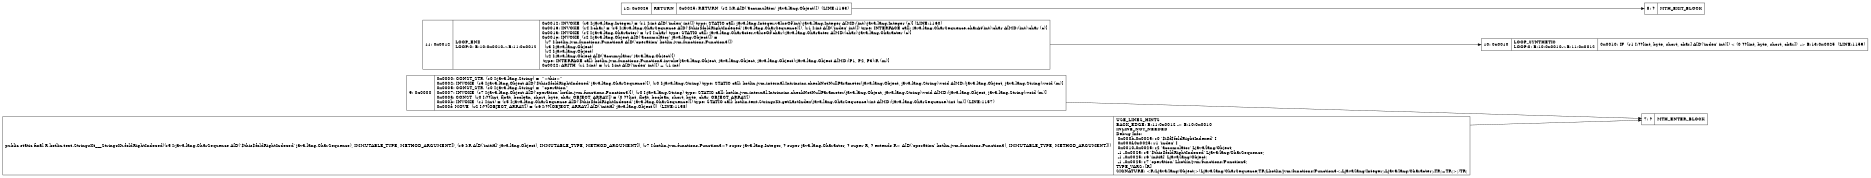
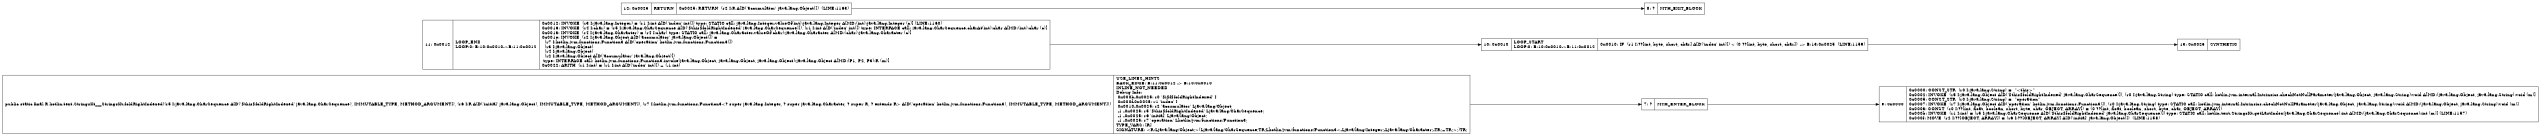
  digraph {
    rankdir=LR
    node [shape=record]
    n1 [label="{7\:\ ?|MTH_ENTER_BLOCK\l}"]
    n2 [label="{9\:\ 0x0000|0x0000: CONST_STR  (r0 I:java.lang.String) =  \"\<this\>\" \l0x0002: INVOKE  (r5 I:java.lang.Object A[D('$this$foldRightIndexed' java.lang.CharSequence)]), (r0 I:java.lang.String) type: STATIC call: kotlin.jvm.internal.Intrinsics.checkNotNullParameter(java.lang.Object, java.lang.String):void A[MD:(java.lang.Object, java.lang.String):void (m)]\l0x0005: CONST_STR  (r0 I:java.lang.String) =  \"operation\" \l0x0007: INVOKE  (r7 I:java.lang.Object A[D('operation' kotlin.jvm.functions.Function3)]), (r0 I:java.lang.String) type: STATIC call: kotlin.jvm.internal.Intrinsics.checkNotNullParameter(java.lang.Object, java.lang.String):void A[MD:(java.lang.Object, java.lang.String):void (m)]\l0x000a: CONST  (r0 I:??[int, float, boolean, short, byte, char, OBJECT, ARRAY]) = (0 ??[int, float, boolean, short, byte, char, OBJECT, ARRAY]) \l0x000b: INVOKE  (r1 I:int) = (r5 I:java.lang.CharSequence A[D('$this$foldRightIndexed' java.lang.CharSequence)]) type: STATIC call: kotlin.text.StringsKt.getLastIndex(java.lang.CharSequence):int A[MD:(java.lang.CharSequence):int (m)] (LINE:1157)\l0x000f: MOVE  (r2 I:??[OBJECT, ARRAY]) = (r6 I:??[OBJECT, ARRAY] A[D('initial' java.lang.Object)])  (LINE:1158)\l}"]
-   n3 [label="{10\:\ 0x0010|LOOP_SYNTHETIC\lLOOP:0: B:10:0x0010\-\>B:11:0x0012\l|0x0010: IF  (r1 I:??[int, byte, short, char] A[D('index' int)]) \< (0 ??[int, byte, short, char])  \-\> B:13:0x0025  (LINE:1159)\l}"]
+   n3 [label="{10\:\ 0x0010|LOOP_START\lLOOP:0: B:10:0x0010\-\>B:11:0x0012\l|0x0010: IF  (r1 I:??[int, byte, short, char] A[D('index' int)]) \< (0 ??[int, byte, short, char])  \-\> B:13:0x0025  (LINE:1159)\l}"]
+   n4 [label="{13\:\ 0x0025|SYNTHETIC\l}"]
    n5 [label="{11\:\ 0x0012|LOOP_END\lLOOP:0: B:10:0x0010\-\>B:11:0x0012\l|0x0012: INVOKE  (r3 I:java.lang.Integer) = (r1 I:int A[D('index' int)]) type: STATIC call: java.lang.Integer.valueOf(int):java.lang.Integer A[MD:(int):java.lang.Integer (c)] (LINE:1160)\l0x0016: INVOKE  (r4 I:char) = (r5 I:java.lang.CharSequence A[D('$this$foldRightIndexed' java.lang.CharSequence)]), (r1 I:int A[D('index' int)]) type: INTERFACE call: java.lang.CharSequence.charAt(int):char A[MD:(int):char (c)]\l0x001a: INVOKE  (r4 I:java.lang.Character) = (r4 I:char) type: STATIC call: java.lang.Character.valueOf(char):java.lang.Character A[MD:(char):java.lang.Character (c)]\l0x001e: INVOKE  (r2 I:java.lang.Object A[D('accumulator' java.lang.Object)]) = \l  (r7 I:kotlin.jvm.functions.Function3 A[D('operation' kotlin.jvm.functions.Function3)])\l  (r3 I:java.lang.Object)\l  (r4 I:java.lang.Object)\l  (r2 I:java.lang.Object A[D('accumulator' java.lang.Object)])\l type: INTERFACE call: kotlin.jvm.functions.Function3.invoke(java.lang.Object, java.lang.Object, java.lang.Object):java.lang.Object A[MD:(P1, P2, P3):R (m)]\l0x0022: ARITH  (r1 I:int) = (r1 I:int A[D('index' int)]) + (\-1 int) \l}"]
    n6 [label="{12\:\ 0x0025|RETURN\l|0x0025: RETURN  (r2 I:R A[D('accumulator' java.lang.Object)])  (LINE:1163)\l}"]
    n7 [label="{8\:\ ?|MTH_EXIT_BLOCK\l}"]
    n8 [label="{public static final R kotlin.text.StringsKt___StringsKt.foldRightIndexed((r5 I:java.lang.CharSequence A[D('$this$foldRightIndexed' java.lang.CharSequence), IMMUTABLE_TYPE, METHOD_ARGUMENT]), (r6 I:R A[D('initial' java.lang.Object), IMMUTABLE_TYPE, METHOD_ARGUMENT]), (r7 I:kotlin.jvm.functions.Function3\<? super java.lang.Integer, ? super java.lang.Character, ? super R, ? extends R\> A[D('operation' kotlin.jvm.functions.Function3), IMMUTABLE_TYPE, METHOD_ARGUMENT]))  | USE_LINES_HINTS\lBACK_EDGE: B:11:0x0012 \-\> B:10:0x0010\lINLINE_NOT_NEEDED\lDebug Info:\l  0x000b\-0x0025: r0 '$i$f$foldRightIndexed' I\l  0x000f\-0x0025: r1 'index' I\l  0x0010\-0x0025: r2 'accumulator' Ljava\/lang\/Object;\l  \-1 \-0x0025: r5 '$this$foldRightIndexed' Ljava\/lang\/CharSequence;\l  \-1 \-0x0025: r6 'initial' Ljava\/lang\/Object;\l  \-1 \-0x0025: r7 'operation' Lkotlin\/jvm\/functions\/Function3;\lTYPE_VARS: [R]\lSIGNATURE: \<R:Ljava\/lang\/Object;\>(Ljava\/lang\/CharSequence;TR;Lkotlin\/jvm\/functions\/Function3\<\-Ljava\/lang\/Integer;\-Ljava\/lang\/Character;\-TR;+TR;\>;)TR;\l}"]
-   n2 -> n1
+   n1 -> n2
+   n3 -> n4
    n5 -> n3
    n6 -> n7
    n8 -> n1
  }
